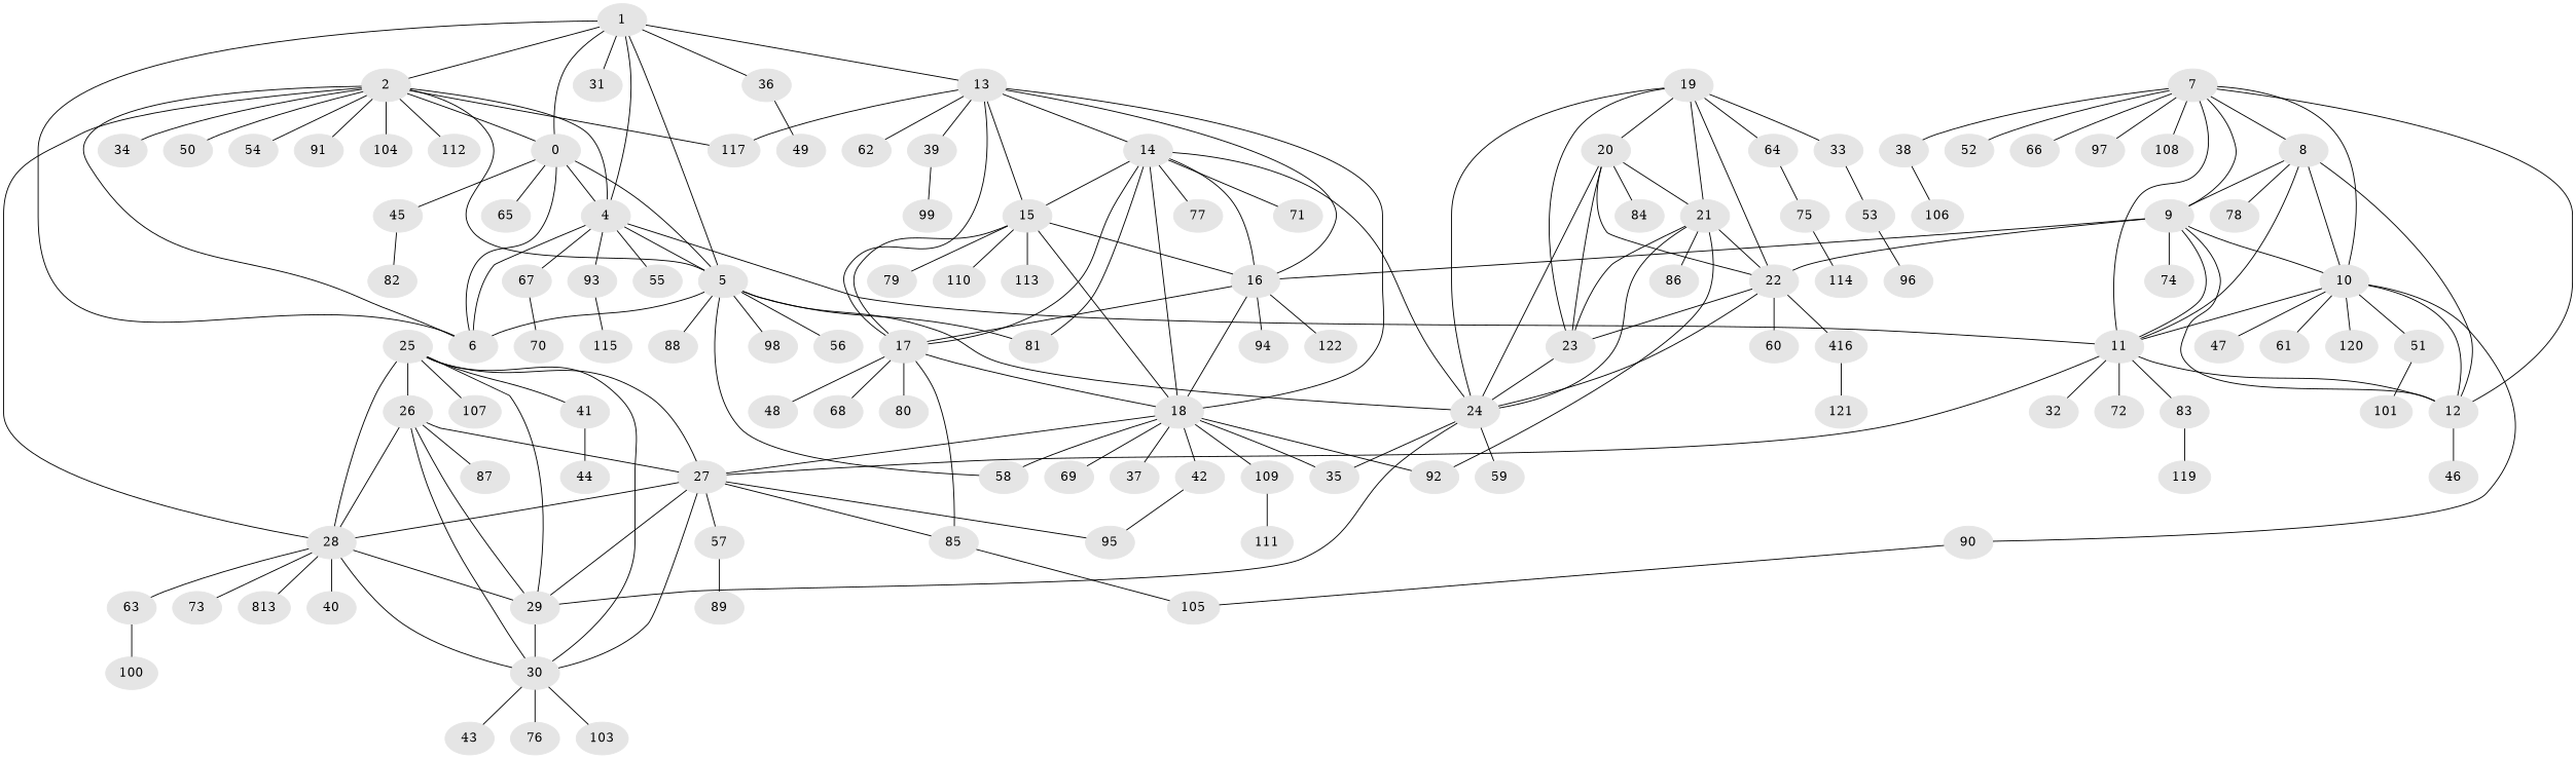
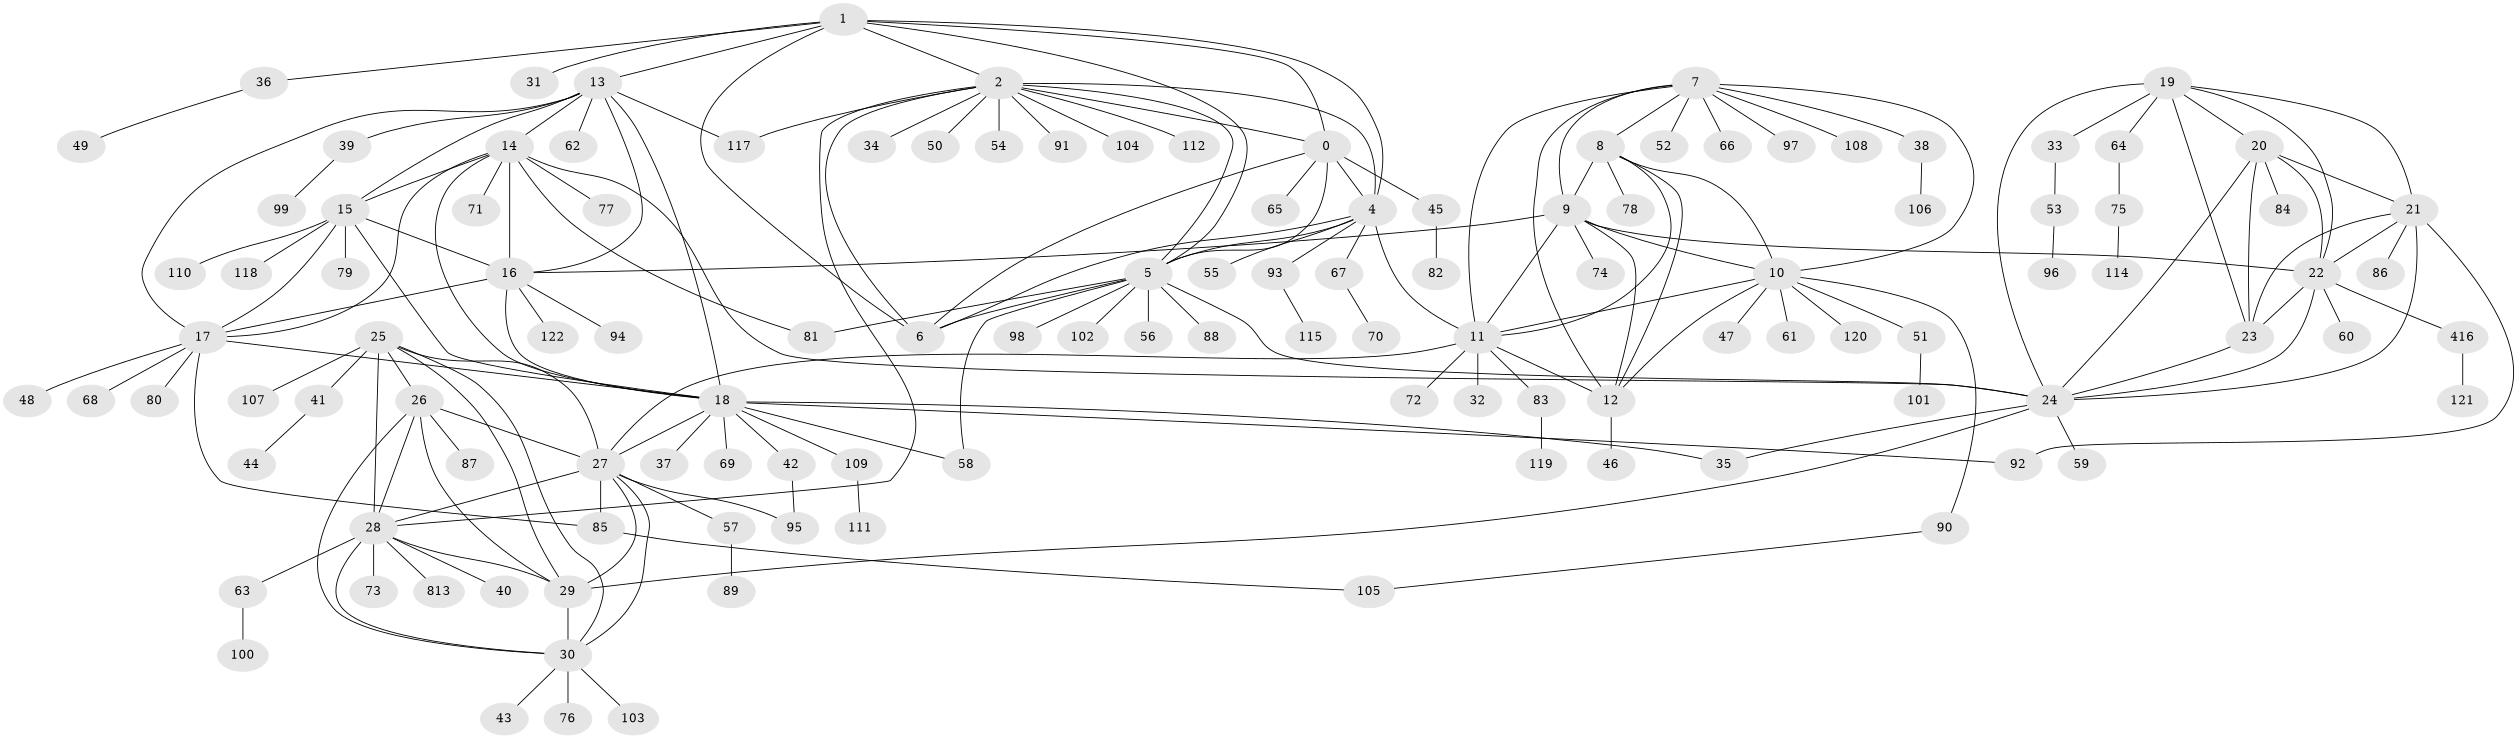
  graph {
    node [color=gray90 style=filled]
    1
    2
    n3 [label=0]
    4
    5
    6
    13
    31
    36
    28
    34
    50
    54
    91
    104
    112
    117
    45
    65
    11
    55
    67
    93
    24
    56
    58
    81
    88
    98
+   102
    16
    14
    15
    17
    18
    39
    62
    49
    29
    30
    40
    63
    73
    n44 [label=813]
    82
    12
    27
    32
    72
    83
    70
    115
    35
    59
    7
    8
    9
    10
    38
    52
    66
    97
    108
    78
    22
    74
    47
    51
    61
    90
    120
    46
    106
    94
    122
    23
    60
    n78 [label=416]
    101
    105
    85
    57
    95
    119
    71
    77
    79
    110
-   118 [label=113]
+   118
    48
    68
    80
    37
    42
    69
    92
    109
    99
    111
    19
    20
    21
    33
    64
    84
    86
    53
    75
    121
    25
    26
    41
    107
    87
    43
    76
    103
    44
    89
    100
    96
    114
    1 -- 2
    1 -- n3
    1 -- 4
    1 -- 5
    1 -- 6
    1 -- 13
    1 -- 31
    1 -- 36
    2 -- n3
    2 -- 4
    2 -- 5
    2 -- 6
    2 -- 28
    2 -- 34
    2 -- 50
    2 -- 54
    2 -- 91
    2 -- 104
    2 -- 112
    2 -- 117
    n3 -- 4
    n3 -- 5
    n3 -- 6
    n3 -- 45
    n3 -- 65
    4 -- 5
    4 -- 6
    4 -- 11
    4 -- 55
    4 -- 67
    4 -- 93
    5 -- 6
    5 -- 24
    5 -- 56
    5 -- 58
    5 -- 81
    5 -- 88
    5 -- 98
+   5 -- 102
    13 -- 117
    13 -- 16
    13 -- 14
    13 -- 15
    13 -- 17
    13 -- 18
    13 -- 39
    13 -- 62
    36 -- 49
    28 -- 29
    28 -- 30
    28 -- 40
    28 -- 63
    28 -- 73
    28 -- n44
    45 -- 82
    11 -- 12
    11 -- 27
    11 -- 32
    11 -- 72
    11 -- 83
    67 -- 70
    93 -- 115
    24 -- 29
    24 -- 35
    24 -- 59
    16 -- 17
    16 -- 18
    16 -- 94
    16 -- 122
    14 -- 24
    14 -- 81
    14 -- 16
    14 -- 15
    14 -- 17
    14 -- 18
    14 -- 71
    14 -- 77
    15 -- 16
    15 -- 17
    15 -- 18
    15 -- 79
    15 -- 110
    15 -- 118
    17 -- 18
    17 -- 85
    17 -- 48
    17 -- 68
    17 -- 80
    18 -- 58
    18 -- 27
    18 -- 35
    18 -- 37
    18 -- 42
    18 -- 69
    18 -- 92
    18 -- 109
    39 -- 99
    29 -- 30
    30 -- 43
    30 -- 76
    30 -- 103
    63 -- 100
    12 -- 46
    27 -- 28
    27 -- 29
    27 -- 30
    27 -- 85
    27 -- 57
    27 -- 95
    83 -- 119
    7 -- 11
    7 -- 12
    7 -- 8
    7 -- 9
    7 -- 10
    7 -- 38
    7 -- 52
    7 -- 66
    7 -- 97
    7 -- 108
    8 -- 11
    8 -- 12
    8 -- 9
    8 -- 10
    8 -- 78
    9 -- 11
    9 -- 16
    9 -- 12
    9 -- 10
    9 -- 22
    9 -- 74
    10 -- 11
    10 -- 12
    10 -- 47
    10 -- 51
    10 -- 61
    10 -- 90
    10 -- 120
    38 -- 106
    22 -- 24
    22 -- 23
    22 -- 60
    22 -- n78
    51 -- 101
    90 -- 105
    23 -- 24
    n78 -- 121
    85 -- 105
    57 -- 89
    42 -- 95
    109 -- 111
    19 -- 24
    19 -- 22
    19 -- 23
    19 -- 20
    19 -- 21
    19 -- 33
    19 -- 64
    20 -- 24
    20 -- 22
    20 -- 23
    20 -- 21
    20 -- 84
    21 -- 24
    21 -- 22
    21 -- 23
    21 -- 92
    21 -- 86
    33 -- 53
    64 -- 75
    53 -- 96
    75 -- 114
    25 -- 28
    25 -- 29
    25 -- 30
    25 -- 27
    25 -- 26
    25 -- 41
    25 -- 107
    26 -- 28
    26 -- 29
    26 -- 30
    26 -- 27
    26 -- 87
    41 -- 44
  }
